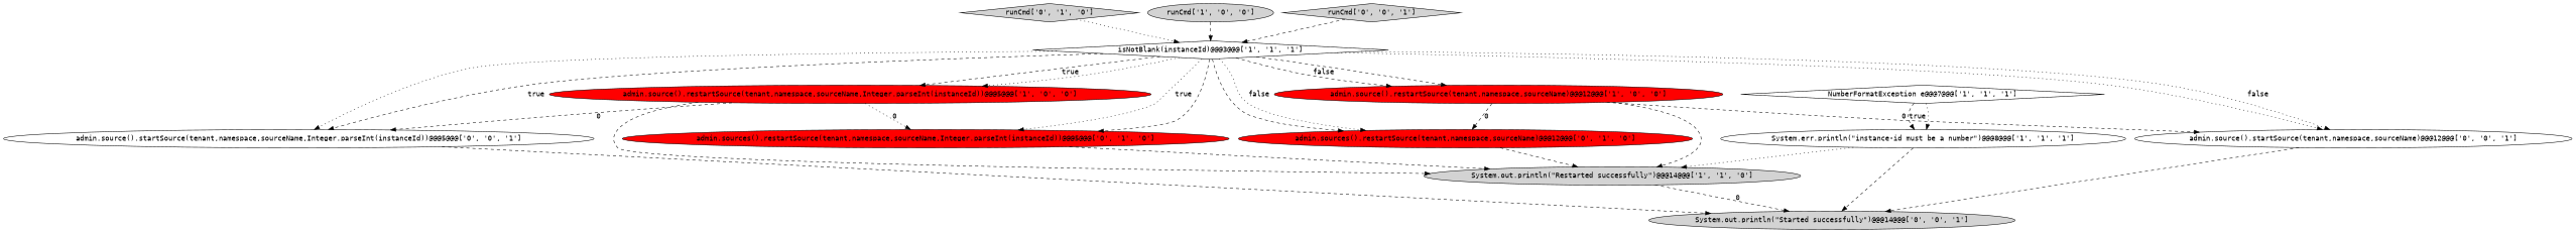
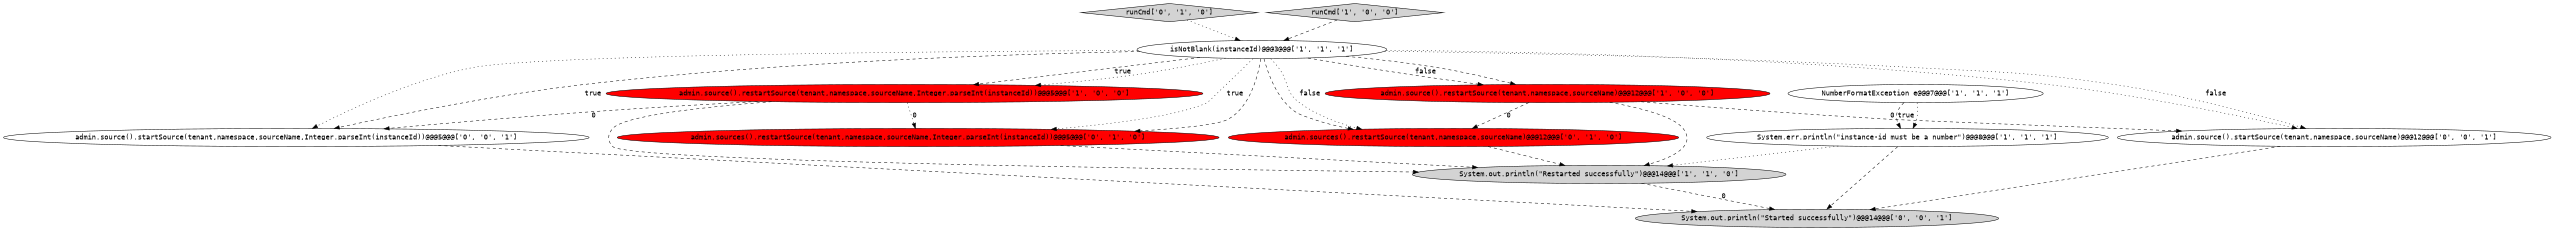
  digraph {
    fontname="DejaVu Sans Mono"
    node [fillcolor=lightgray fontname="DejaVu Sans Mono" shape=ellipse style=filled]
    edge [fontname="DejaVu Sans Mono" style=dashed]
    n1 [fillcolor=red label="admin.sources().restartSource(tenant,namespace,sourceName)@@@12@@@['0', '1', '0']"]
    n2 [label="System.out.println(\"Restarted successfully\")@@@14@@@['1', '1', '0']"]
    n3 [label="System.out.println(\"Started successfully\")@@@14@@@['0', '0', '1']"]
    n4 [fillcolor=red label="admin.source().restartSource(tenant,namespace,sourceName,Integer.parseInt(instanceId))@@@5@@@['1', '0', '0']"]
    n5 [fillcolor=white label="admin.source().startSource(tenant,namespace,sourceName,Integer.parseInt(instanceId))@@@5@@@['0', '0', '1']"]
    n6 [fillcolor=red label="admin.sources().restartSource(tenant,namespace,sourceName,Integer.parseInt(instanceId))@@@5@@@['0', '1', '0']"]
-   n7 [fillcolor=white label="NumberFormatException e@@@7@@@['1', '1', '1']" shape=diamond]
+   n7 [fillcolor=white label="NumberFormatException e@@@7@@@['1', '1', '1']"]
    n8 [fillcolor=white label="System.err.println(\"instance-id must be a number\")@@@8@@@['1', '1', '1']"]
    n9 [fillcolor=red label="admin.source().restartSource(tenant,namespace,sourceName)@@@12@@@['1', '0', '0']"]
    n10 [fillcolor=white label="admin.source().startSource(tenant,namespace,sourceName)@@@12@@@['0', '0', '1']"]
    n11 [label="runCmd['0', '1', '0']" shape=diamond]
-   n12 [fillcolor=white label="isNotBlank(instanceId)@@@3@@@['1', '1', '1']" shape=diamond]
-   n13 [label="runCmd['1', '0', '0']"]
-   n14 [label="runCmd['0', '0', '1']" shape=diamond]
+   n12 [fillcolor=white label="isNotBlank(instanceId)@@@3@@@['1', '1', '1']"]
+   n13 [label="runCmd['1', '0', '0']" shape=diamond]
    n1 -> n2
    n2 -> n3 [label=0]
    n4 -> n2
    n4 -> n5 [label=0]
    n4 -> n6 [label=0 style=dotted]
    n5 -> n3
    n6 -> n2
    n7 -> n8 [style=dotted]
    n7 -> n8 [label=true]
    n8 -> n2 [style=dotted]
    n8 -> n3
    n9 -> n1 [label=0]
    n9 -> n2
    n9 -> n10 [label=0]
    n10 -> n3
    n11 -> n12 [style=dotted]
    n12 -> n1 [label=false style=dotted]
    n12 -> n1
    n12 -> n4 [label=true]
    n12 -> n4 [style=dotted]
    n12 -> n5 [style=dotted]
    n12 -> n5 [label=true]
    n12 -> n6
    n12 -> n6 [label=true style=dotted]
    n12 -> n9
    n12 -> n9 [label=false]
    n12 -> n10 [style=dotted]
    n12 -> n10 [label=false style=dotted]
    n13 -> n12
-   n14 -> n12
  }
